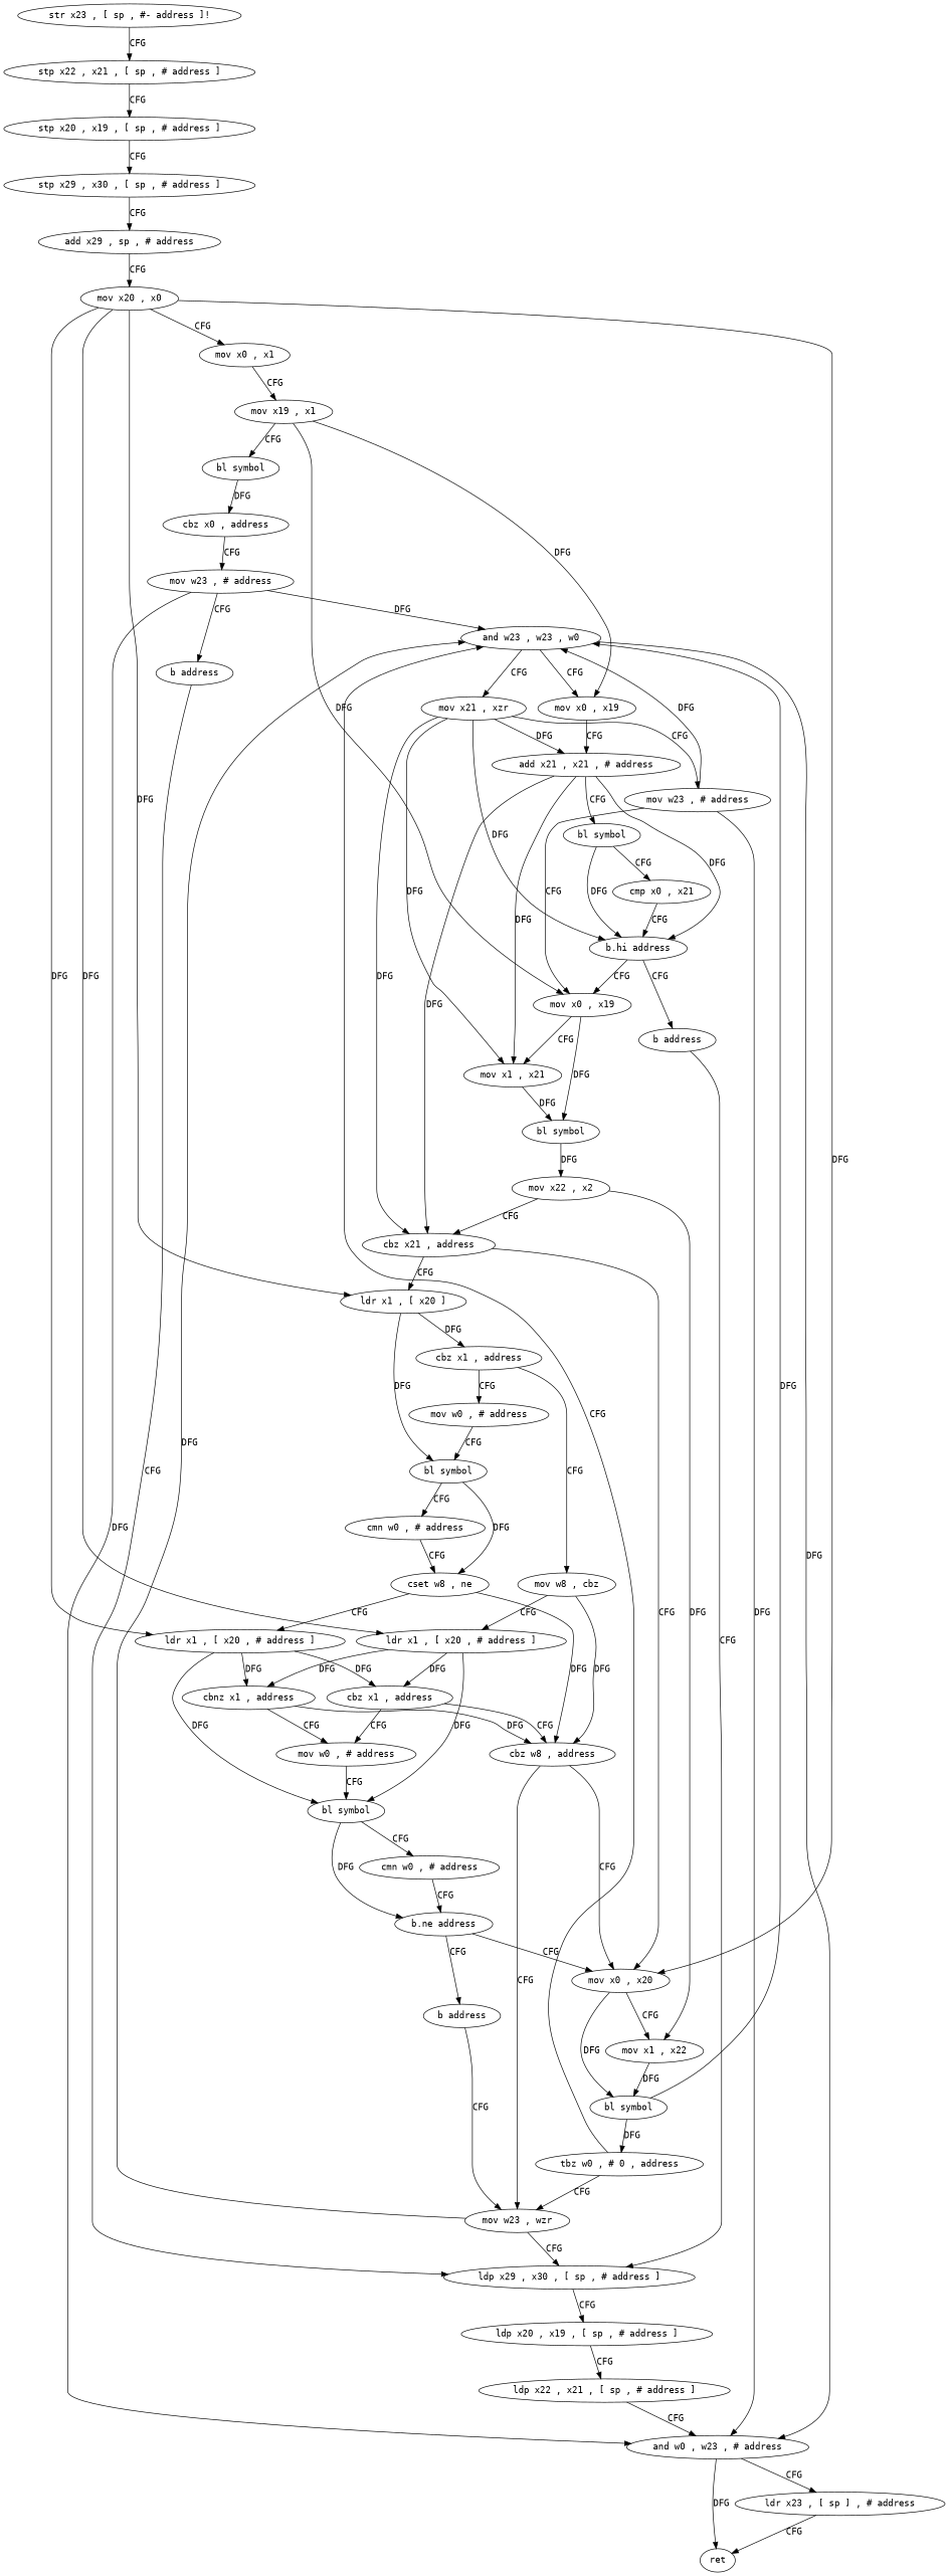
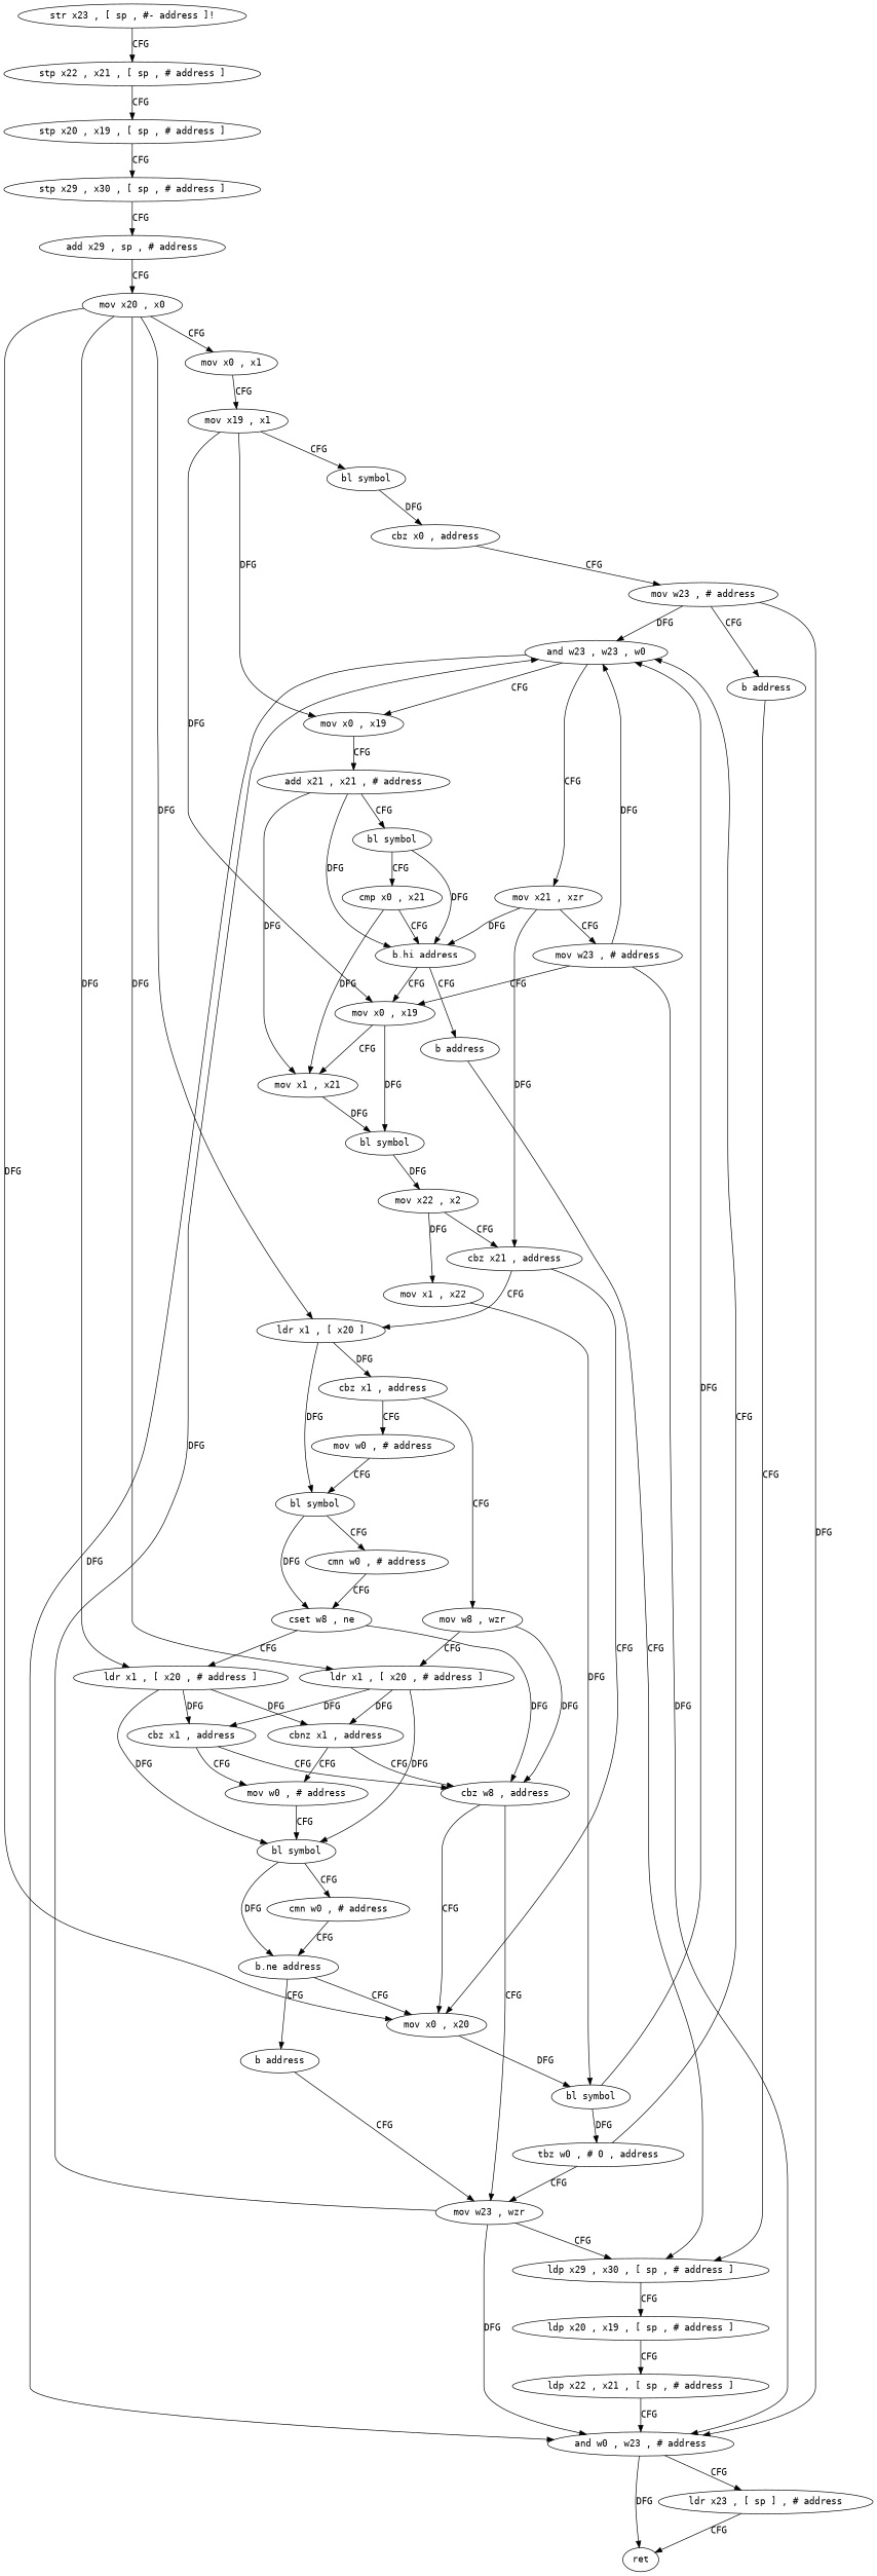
  digraph {
    fontname="DejaVu Sans Mono"
    node [fontname="DejaVu Sans Mono"]
    edge [fontname="DejaVu Sans Mono"]
    n1 [label="str x23 , [ sp , #- address ]!"]
    n2 [label="stp x22 , x21 , [ sp , # address ]"]
    n3 [label="stp x20 , x19 , [ sp , # address ]"]
    n4 [label="stp x29 , x30 , [ sp , # address ]"]
    n5 [label="add x29 , sp , # address"]
    n6 [label="mov x20 , x0"]
    n7 [label="mov x0 , x1"]
    n8 [label="mov x0 , x20"]
    n9 [label="ldr x1 , [ x20 ]"]
    n10 [label="ldr x1 , [ x20 , # address ]"]
    n11 [label="ldr x1 , [ x20 , # address ]"]
    n12 [label="mov x19 , x1"]
    n13 [label="mov x1 , x22"]
    n14 [label="bl symbol"]
    n15 [label="cbz x1 , address"]
    n16 [label="bl symbol"]
    n17 [label="cbnz x1 , address"]
    n18 [label="cbz x1 , address"]
    n19 [label="bl symbol"]
    n20 [label="bl symbol"]
    n21 [label="mov x0 , x19"]
    n22 [label="mov x0 , x19"]
    n23 [label="cbz x0 , address"]
    n24 [label="mov x1 , x21"]
    n25 [label="bl symbol"]
    n26 [label="add x21 , x21 , # address"]
    n27 [label="mov w23 , # address"]
    n28 [label="b address"]
    n29 [label="and w0 , w23 , # address"]
    n30 [label="and w23 , w23 , w0"]
    n31 [label="mov x21 , xzr"]
    n32 [label="mov w23 , # address"]
    n33 [label="b.hi address"]
    n34 [label="cbz x21 , address"]
    n35 [label="ldp x29 , x30 , [ sp , # address ]"]
    n36 [label="ldr x23 , [ sp ] , # address"]
    n37 [label=ret]
    n38 [label="bl symbol"]
    n39 [label="b address"]
    n40 [label="ldp x20 , x19 , [ sp , # address ]"]
    n41 [label="ldp x22 , x21 , [ sp , # address ]"]
    n42 [label="mov x22 , x2"]
    n43 [label="tbz w0 , # 0 , address"]
    n44 [label="mov w23 , wzr"]
-   n45 [label="mov w8 , cbz"]
+   n45 [label="mov w8 , wzr"]
    n46 [label="mov w0 , # address"]
    n47 [label="cmn w0 , # address"]
    n48 [label="cset w8 , ne"]
    n49 [label="cbz w8 , address"]
    n50 [label="cmp x0 , x21"]
    n51 [label="mov w0 , # address"]
    n52 [label="cmn w0 , # address"]
    n53 [label="b.ne address"]
    n54 [label="b address"]
    n1 -> n2 [label=CFG]
    n2 -> n3 [label=CFG]
    n3 -> n4 [label=CFG]
    n4 -> n5 [label=CFG]
    n5 -> n6 [label=CFG]
    n6 -> n7 [label=CFG]
    n6 -> n8 [label=DFG]
    n6 -> n9 [label=DFG]
    n6 -> n10 [label=DFG]
    n6 -> n11 [label=DFG]
    n7 -> n12 [label=CFG]
-   n8 -> n13 [label=CFG]
    n8 -> n14 [label=DFG]
    n9 -> n15 [label=DFG]
    n9 -> n16 [label=DFG]
    n10 -> n17 [label=DFG]
    n10 -> n18 [label=DFG]
    n10 -> n19 [label=DFG]
    n11 -> n17 [label=DFG]
    n11 -> n18 [label=DFG]
    n11 -> n19 [label=DFG]
    n12 -> n20 [label=CFG]
    n12 -> n21 [label=DFG]
    n12 -> n22 [label=DFG]
    n13 -> n14 [label=DFG]
    n14 -> n30 [label=DFG]
    n14 -> n43 [label=DFG]
    n15 -> n45 [label=CFG]
    n15 -> n46 [label=CFG]
    n16 -> n47 [label=CFG]
    n16 -> n48 [label=DFG]
-   n17 -> n49 [label=DFG]
+   n17 -> n49 [label=CFG]
    n17 -> n51 [label=CFG]
    n18 -> n49 [label=CFG]
    n18 -> n51 [label=CFG]
    n19 -> n52 [label=CFG]
    n19 -> n53 [label=DFG]
    n20 -> n23 [label=DFG]
    n21 -> n24 [label=CFG]
    n21 -> n25 [label=DFG]
    n22 -> n26 [label=CFG]
    n23 -> n27 [label=CFG]
    n24 -> n25 [label=DFG]
    n25 -> n42 [label=DFG]
    n26 -> n24 [label=DFG]
    n26 -> n33 [label=DFG]
-   n26 -> n34 [label=DFG]
    n26 -> n38 [label=CFG]
    n27 -> n28 [label=CFG]
    n27 -> n29 [label=DFG]
    n27 -> n30 [label=DFG]
    n28 -> n35 [label=CFG]
    n29 -> n36 [label=CFG]
    n29 -> n37 [label=DFG]
    n30 -> n22 [label=CFG]
    n30 -> n29 [label=DFG]
    n30 -> n31 [label=CFG]
-   n31 -> n24 [label=DFG]
-   n31 -> n26 [label=DFG]
+   n50 -> n24 [label=DFG]
    n31 -> n32 [label=CFG]
    n31 -> n33 [label=DFG]
    n31 -> n34 [label=DFG]
    n32 -> n21 [label=CFG]
    n32 -> n29 [label=DFG]
    n32 -> n30 [label=DFG]
    n33 -> n21 [label=CFG]
    n33 -> n39 [label=CFG]
    n34 -> n8 [label=CFG]
    n34 -> n9 [label=CFG]
    n35 -> n40 [label=CFG]
    n36 -> n37 [label=CFG]
    n38 -> n33 [label=DFG]
    n38 -> n50 [label=CFG]
    n39 -> n35 [label=CFG]
    n40 -> n41 [label=CFG]
    n41 -> n29 [label=CFG]
    n42 -> n13 [label=DFG]
    n42 -> n34 [label=CFG]
    n43 -> n30 [label=CFG]
    n43 -> n44 [label=CFG]
+   n44 -> n29 [label=DFG]
    n44 -> n30 [label=DFG]
    n44 -> n35 [label=CFG]
    n45 -> n10 [label=CFG]
    n45 -> n49 [label=DFG]
    n46 -> n16 [label=CFG]
    n47 -> n48 [label=CFG]
    n48 -> n11 [label=CFG]
    n48 -> n49 [label=DFG]
    n49 -> n8 [label=CFG]
    n49 -> n44 [label=CFG]
    n50 -> n33 [label=CFG]
    n51 -> n19 [label=CFG]
    n52 -> n53 [label=CFG]
    n53 -> n8 [label=CFG]
    n53 -> n54 [label=CFG]
    n54 -> n44 [label=CFG]
  }
